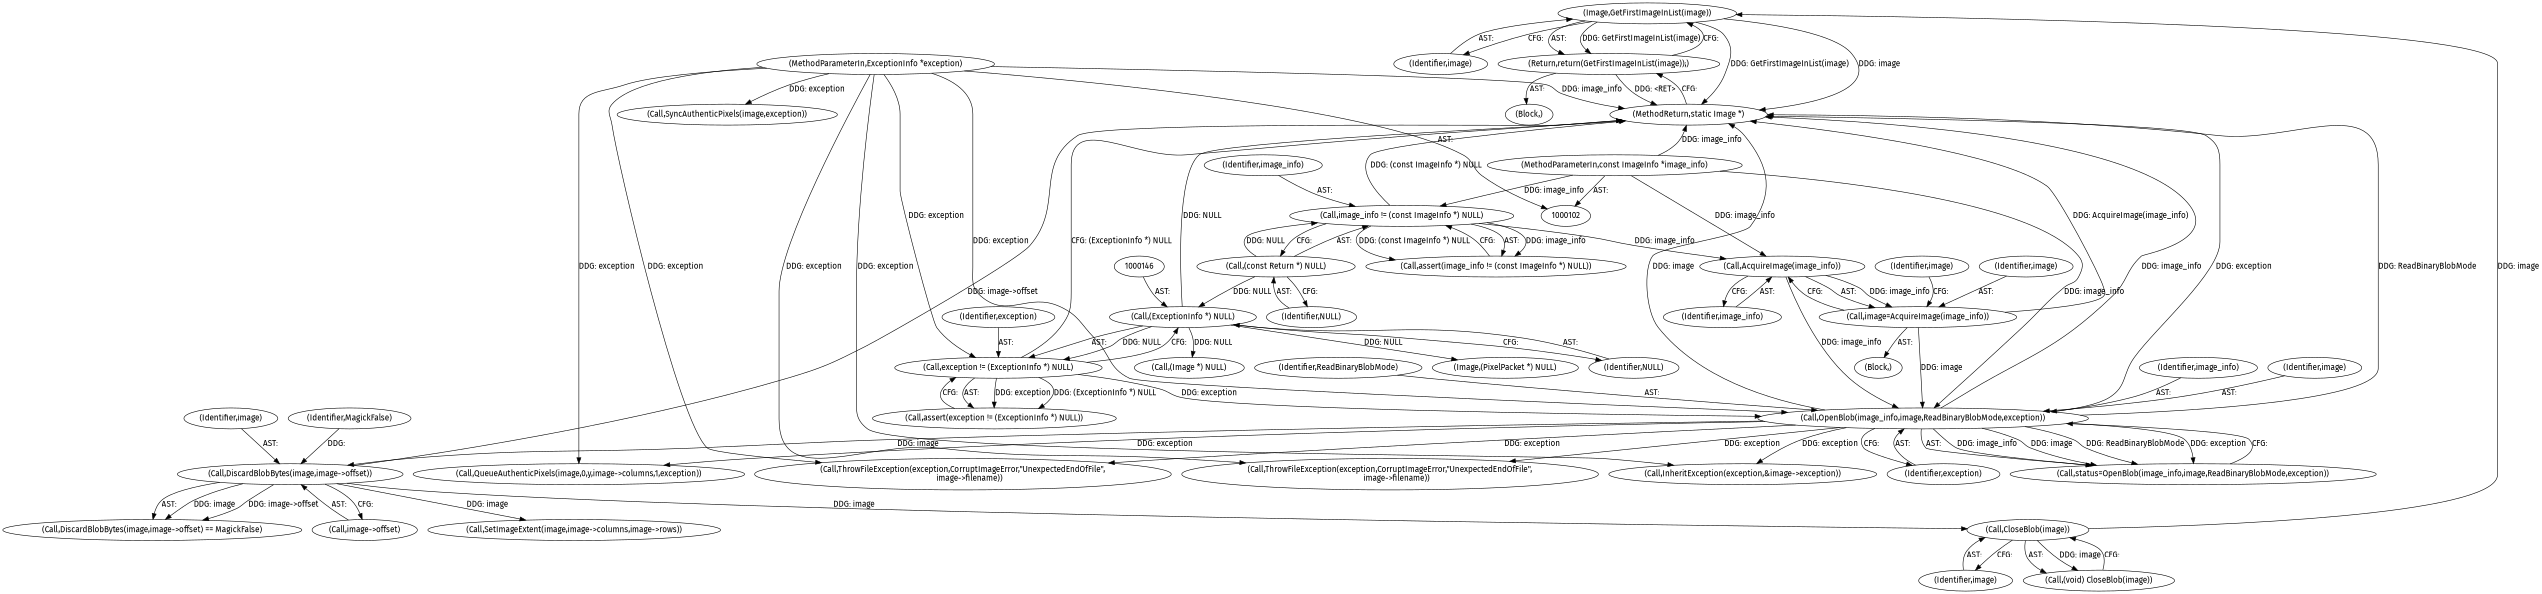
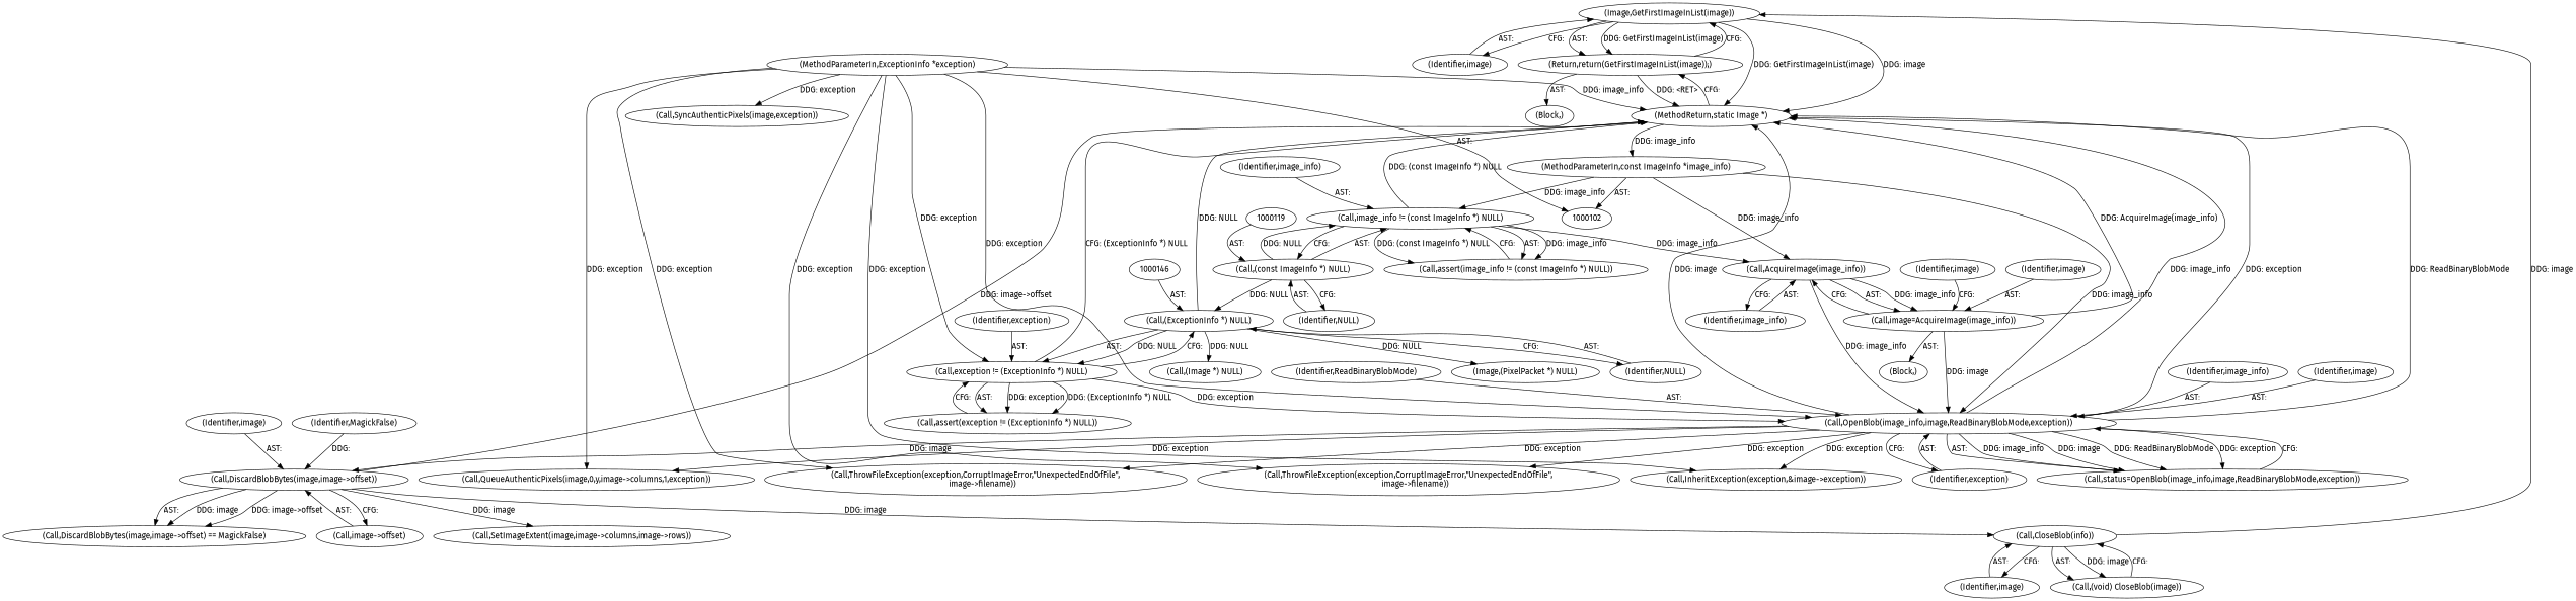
  digraph {
    fontname="Fira Sans"
    node [fontname="Fira Sans"]
    edge [fontname="Fira Sans"]
    n1 [label="(Image,GetFirstImageInList(image))"]
    n2 [label="(Return,return(GetFirstImageInList(image));)"]
    n3 [label="(Identifier,image)"]
    n4 [label="(MethodReturn,static Image *)"]
    n5 [label="(Block,)"]
-   n6 [label="(Call,CloseBlob(image))"]
+   n6 [label="(Call,CloseBlob(info))"]
    n7 [label="(Identifier,image)"]
    n8 [label="(Call,(void) CloseBlob(image))"]
    n9 [label="(Call,DiscardBlobBytes(image,image->offset))"]
    n10 [label="(Call,SetImageExtent(image,image->columns,image->rows))"]
    n11 [label="(Call,image->offset)"]
    n12 [label="(Call,DiscardBlobBytes(image,image->offset) == MagickFalse)"]
    n13 [label="(Call,OpenBlob(image_info,image,ReadBinaryBlobMode,exception))"]
    n14 [label="(Identifier,exception)"]
    n15 [label="(Call,status=OpenBlob(image_info,image,ReadBinaryBlobMode,exception))"]
    n16 [label="(Call,ThrowFileException(exception,CorruptImageError,\"UnexpectedEndOfFile\",\n      image->filename))"]
    n17 [label="(Call,QueueAuthenticPixels(image,0,y,image->columns,1,exception))"]
    n18 [label="(Call,ThrowFileException(exception,CorruptImageError,\"UnexpectedEndOfFile\",\n      image->filename))"]
    n19 [label="(Call,InheritException(exception,&image->exception))"]
    n20 [label="(Call,AcquireImage(image_info))"]
    n21 [label="(Call,image=AcquireImage(image_info))"]
    n22 [label="(Identifier,image_info)"]
    n23 [label="(Block,)"]
    n24 [label="(Call,image_info != (const ImageInfo *) NULL)"]
-   n25 [label="(Call,(const Return *) NULL)"]
+   n25 [label="(Call,(const ImageInfo *) NULL)"]
    n26 [label="(Call,assert(image_info != (const ImageInfo *) NULL))"]
    n27 [label="(Call,(ExceptionInfo *) NULL)"]
    n28 [label="(Identifier,NULL)"]
    n29 [label="(MethodParameterIn,const ImageInfo *image_info)"]
    1000102
    n31 [label="(Call,exception != (ExceptionInfo *) NULL)"]
    n32 [label="(Image,(PixelPacket *) NULL)"]
    n33 [label="(Identifier,NULL)"]
    n34 [label="(Call,(Image *) NULL)"]
    n35 [label="(Call,assert(exception != (ExceptionInfo *) NULL))"]
    n36 [label="(MethodParameterIn,ExceptionInfo *exception)"]
    n37 [label="(Call,SyncAuthenticPixels(image,exception))"]
    n38 [label="(Identifier,MagickFalse)"]
    n39 [label="(Identifier,image_info)"]
    n40 [label="(Identifier,image)"]
    n41 [label="(Identifier,image)"]
    n42 [label="(Identifier,image)"]
    n43 [label="(Identifier,image)"]
    n44 [label="(Identifier,ReadBinaryBlobMode)"]
    n45 [label="(Identifier,exception)"]
    n46 [label="(Identifier,image_info)"]
+   1000119
    1000146
    n1 -> n2 [label="AST: "]
    n1 -> n2 [label="DDG: GetFirstImageInList(image)"]
    n1 -> n3 [label="CFG: "]
    n1 -> n4 [label="DDG: GetFirstImageInList(image)"]
    n1 -> n4 [label="DDG: image"]
    n2 -> n1 [label="CFG: "]
    n2 -> n4 [label="DDG: <RET>"]
    n2 -> n5 [label="AST: "]
    n3 -> n1 [label="AST: "]
    n4 -> n2 [label="CFG: "]
    n6 -> n1 [label="DDG: image"]
    n6 -> n7 [label="CFG: "]
    n6 -> n8 [label="AST: "]
    n6 -> n8 [label="DDG: image"]
    n7 -> n6 [label="AST: "]
    n8 -> n6 [label="CFG: "]
    n9 -> n4 [label="DDG: image->offset"]
    n9 -> n6 [label="DDG: image"]
    n9 -> n10 [label="DDG: image"]
    n9 -> n11 [label="CFG: "]
    n9 -> n12 [label="AST: "]
    n9 -> n12 [label="DDG: image"]
    n9 -> n12 [label="DDG: image->offset"]
    n11 -> n9 [label="AST: "]
    n13 -> n4 [label="DDG: exception"]
    n13 -> n4 [label="DDG: ReadBinaryBlobMode"]
    n13 -> n4 [label="DDG: image"]
    n13 -> n4 [label="DDG: image_info"]
    n13 -> n9 [label="DDG: image"]
    n13 -> n14 [label="CFG: "]
    n13 -> n15 [label="AST: "]
    n13 -> n15 [label="DDG: image_info"]
    n13 -> n15 [label="DDG: image"]
    n13 -> n15 [label="DDG: ReadBinaryBlobMode"]
    n13 -> n15 [label="DDG: exception"]
    n13 -> n16 [label="DDG: exception"]
    n13 -> n17 [label="DDG: exception"]
    n13 -> n18 [label="DDG: exception"]
    n13 -> n19 [label="DDG: exception"]
    n14 -> n13 [label="AST: "]
    n15 -> n13 [label="CFG: "]
    n20 -> n13 [label="DDG: image_info"]
    n20 -> n21 [label="AST: "]
    n20 -> n21 [label="DDG: image_info"]
    n20 -> n22 [label="CFG: "]
    n21 -> n4 [label="DDG: AcquireImage(image_info)"]
    n21 -> n13 [label="DDG: image"]
    n21 -> n20 [label="CFG: "]
    n21 -> n23 [label="AST: "]
    n22 -> n20 [label="AST: "]
    n24 -> n4 [label="DDG: (const ImageInfo *) NULL"]
    n24 -> n20 [label="DDG: image_info"]
    n24 -> n25 [label="CFG: "]
    n24 -> n26 [label="AST: "]
    n24 -> n26 [label="DDG: image_info"]
    n24 -> n26 [label="DDG: (const ImageInfo *) NULL"]
    n25 -> n24 [label="AST: "]
    n25 -> n24 [label="DDG: NULL"]
    n25 -> n27 [label="DDG: NULL"]
    n25 -> n28 [label="CFG: "]
    n26 -> n24 [label="CFG: "]
    n27 -> n4 [label="DDG: NULL"]
    n27 -> n31 [label="AST: "]
    n27 -> n31 [label="DDG: NULL"]
    n27 -> n32 [label="DDG: NULL"]
    n27 -> n33 [label="CFG: "]
    n27 -> n34 [label="DDG: NULL"]
    n28 -> n25 [label="AST: "]
-   n29 -> n4 [label="DDG: image_info"]
+   n4 -> n29 [label="DDG: image_info"]
    n29 -> n13 [label="DDG: image_info"]
    n29 -> n20 [label="DDG: image_info"]
    n29 -> n24 [label="DDG: image_info"]
    n29 -> 1000102 [label="AST: "]
    n31 -> n4 [label="CFG: (ExceptionInfo *) NULL"]
    n31 -> n13 [label="DDG: exception"]
    n31 -> n27 [label="CFG: "]
    n31 -> n35 [label="AST: "]
    n31 -> n35 [label="DDG: exception"]
    n31 -> n35 [label="DDG: (ExceptionInfo *) NULL"]
    n33 -> n27 [label="AST: "]
    n35 -> n31 [label="CFG: "]
    n36 -> n4 [label="DDG: image_info"]
    n36 -> n13 [label="DDG: exception"]
    n36 -> n16 [label="DDG: exception"]
    n36 -> n17 [label="DDG: exception"]
    n36 -> n18 [label="DDG: exception"]
    n36 -> n19 [label="DDG: exception"]
    n36 -> 1000102 [label="AST: "]
    n36 -> n31 [label="DDG: exception"]
    n36 -> n37 [label="DDG: exception"]
    n38 -> n9 [label="DDG: "]
    n39 -> n13 [label="AST: "]
    n40 -> n21 [label="CFG: "]
    n41 -> n21 [label="AST: "]
    n42 -> n9 [label="AST: "]
    n43 -> n13 [label="AST: "]
    n44 -> n13 [label="AST: "]
    n45 -> n31 [label="AST: "]
    n46 -> n24 [label="AST: "]
+   1000119 -> n25 [label="AST: "]
    1000146 -> n27 [label="AST: "]
  }
